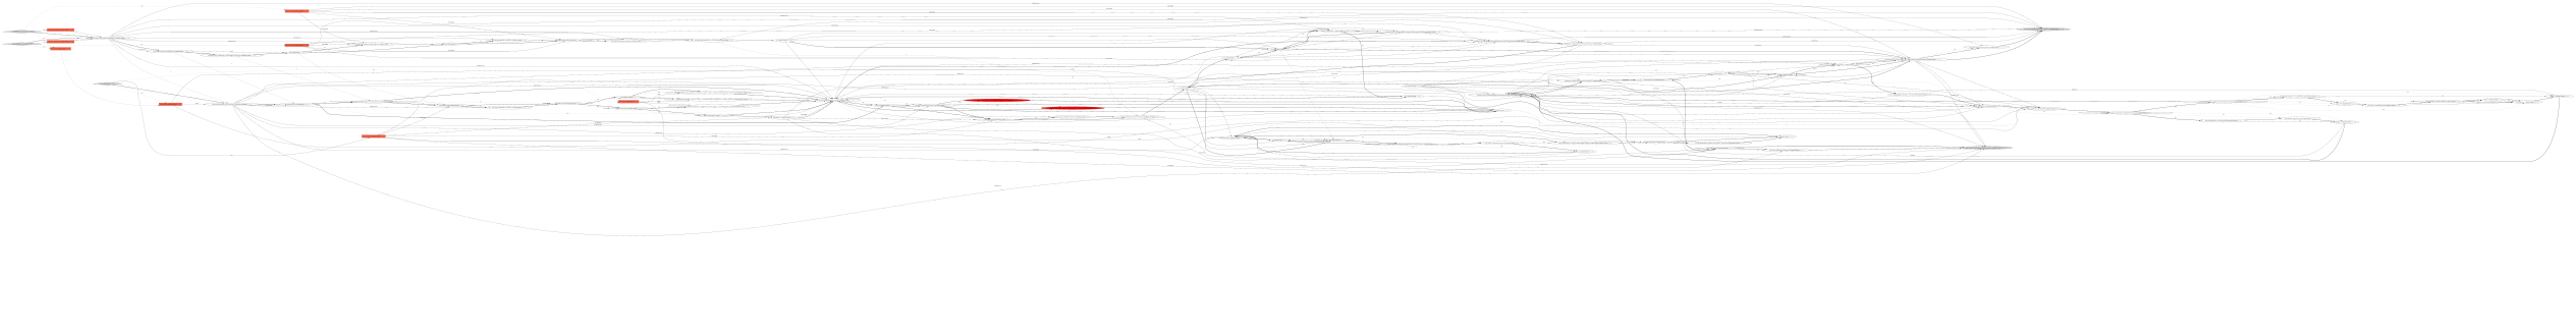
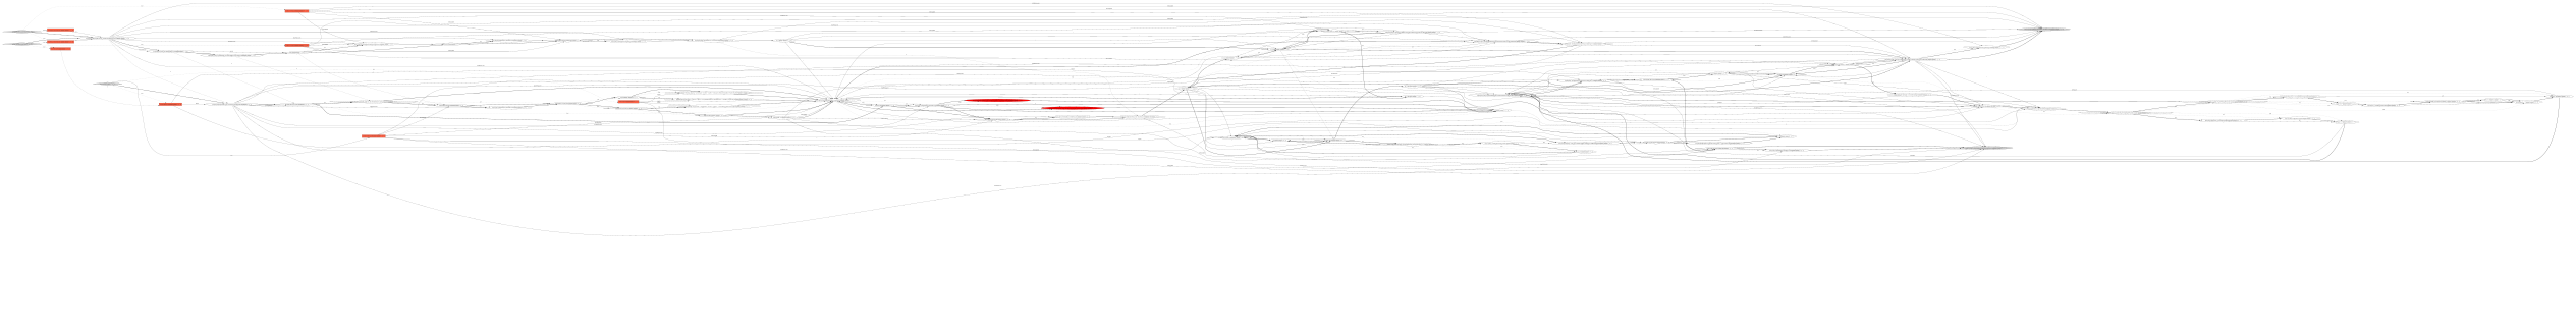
  digraph {
    fontname=Ubuntu
    rankdir=LR
    node [fillcolor=white fontname=Ubuntu shape=ellipse style=filled]
    edge [fontname=Ubuntu style=bold]
    n1 [label="!zipFile.exists()@@@21@@@['0', '0', '1']" shape=diamond]
    n2 [label="needsUpdate = true@@@22@@@['0', '0', '1']"]
    n3 [label="return new ArchiveState(needsUpdate,initialResources)@@@26@@@['1', '1', '1']"]
    n4 [label="needsUpdate && !doUpdate@@@31@@@['0', '0', '1']" shape=diamond]
    n5 [label="needsUpdate && !doUpdate@@@84@@@['0', '0', '1']" shape=diamond]
    n6 [fillcolor=lightgray label="return new ArchiveState(needsUpdate,newerResources)@@@87@@@['0', '0', '1']"]
    n7 [label="needsUpdate = needsUpdate || (newerResources(i(.length > 0)@@@79@@@['0', '0', '1']"]
    n8 [label="return new ArchiveState(true,initialResources)@@@29@@@['1', '1', '1']"]
    n9 [label="j++@@@27@@@['1', '1', '0']"]
    n10 [label="!zipFile.exists()@@@28@@@['1', '1', '1']" shape=diamond]
    n11 [label="newerResources(i( = selectOutOfDateResources(initialResources(i(,new IdentityMapper())@@@33@@@['1', '1', '0']"]
    n12 [label="return new ArchiveState(true,initialResources)@@@32@@@['0', '0', '1']"]
    n13 [label="final Resource(((( newerResources = new Resource((((((@@@34@@@['0', '0', '1']"]
    n14 [label="return new ArchiveState(true,initialResources)@@@85@@@['0', '0', '1']"]
    n15 [label="needsUpdate && !doUpdate@@@80@@@['0', '0', '1']" shape=diamond]
    n16 [label="prefix += \"/\"@@@72@@@['0', '0', '1']"]
    n17 [label="gm.setTo(prefix + \"*\")@@@74@@@['0', '0', '1']"]
    n18 [label="myMapper = gm@@@75@@@['0', '0', '1']"]
    n19 [label="final Resource(((( initialResources = grabResources(filesets)@@@3@@@['0', '0', '1']"]
    n20 [label="isEmpty(initialResources)@@@4@@@['0', '0', '1']" shape=diamond]
    n21 [label="newerResources(i( = selectOutOfDateResources(initialResources(i(,myMapper)@@@78@@@['0', '0', '1']"]
    n22 [label="j < initialResources(i(.length@@@41@@@['0', '0', '1']" shape=diamond]
    n23 [label="initialResources(i(.length == 0@@@53@@@['0', '0', '1']" shape=diamond]
    n24 [label="return new ArchiveState(true,initialResources)@@@7@@@['0', '0', '1']"]
    n25 [fillcolor=red label="throw new BuildException(\"A zip file cannot include \" + \"itself\",getLocation())@@@30@@@['1', '0', '0']"]
    n26 [fillcolor=red label="throw new BuildException(\"A zip file cannot include itself\",getLocation())@@@30@@@['0', '1', '0']"]
    n27 [label="Boolean.FALSE.equals(HAVE_NON_FILE_SET_RESOURCES_TO_ADD.get())@@@5@@@['0', '0', '1']" shape=diamond]
    n28 [label="i++@@@52@@@['0', '0', '1']"]
    n29 [label="i++@@@37@@@['0', '0', '1']"]
    n30 [label="resourceAsFile.equals(zipFile)@@@44@@@['0', '0', '1']" shape=diamond]
    n31 [label="j++@@@42@@@['0', '0', '1']"]
    n32 [label="final File resourceAsFile = FILE_UTILS.resolveFile(base,initialResources(i((j(.getName())@@@43@@@['0', '0', '1']"]
    n33 [label="newerResources(i( = new Resource((((edu.fdu.CPPDG.tinypdg.pe.ExpressionInfo@d5000c@@@54@@@['1', '1', '1']"]
    n34 [label="FileNameMapper myMapper = new IdentityMapper()@@@59@@@['0', '0', '1']"]
    n35 [label="emptyBehavior.equals(\"skip\")@@@9@@@['0', '0', '1']" shape=diamond]
    n36 [label="filesets(i( instanceof ZipFileSet@@@60@@@['0', '0', '1']" shape=diamond]
    n37 [label="zfs.getFullpath(getProject()) != null && !zfs.getFullpath(getProject()).equals(\"\")@@@62@@@['0', '0', '1']" shape=diamond]
    n38 [label="final ZipFileSet zfs = (ZipFileSet)filesets(i(@@@61@@@['0', '0', '1']"]
    n39 [label="myMapper = fm@@@65@@@['0', '0', '1']"]
    n40 [label="fm.setTo(zfs.getFullpath(getProject()))@@@64@@@['0', '0', '1']"]
    n41 [label="zfs.getPrefix(getProject()) != null && !zfs.getPrefix(getProject()).equals(\"\")@@@67@@@['0', '0', '1']" shape=diamond]
    n42 [label="final MergingMapper fm = new MergingMapper()@@@63@@@['0', '0', '1']"]
    n43 [label="empty@@@6@@@['1', '1', '0']" shape=diamond]
    n44 [label="needsUpdate && doUpdate@@@6@@@['0', '0', '1']" shape=diamond]
    n45 [label="!zipFile.exists()@@@9@@@['1', '1', '0']" shape=diamond]
    n46 [label="return new ArchiveState(needsUpdate,initialResources)@@@7@@@['1', '1', '0']"]
    n47 [label="return new ArchiveState(true,initialResources)@@@10@@@['1', '1', '0']"]
    n48 [label="needsUpdate && !doUpdate@@@12@@@['1', '1', '0']" shape=diamond]
    n49 [label="i < filesets.length@@@51@@@['0', '0', '1']" shape=diamond]
    n50 [label="int i = 0@@@35@@@['1', '1', '1']"]
    n51 [fillcolor=tomato label="final ResourceCollection(( rcs@@@2@@@['0', '1', '0']" shape=box]
    n52 [label="final Resource(((( initialResources = grabNonFileSetResources(rcs)@@@3@@@['1', '1', '0']"]
    n53 [label="initialResources(i(.length == 0@@@19@@@['1', '1', '0']" shape=diamond]
    n54 [label="return new ArchiveState(true,initialResources)@@@13@@@['1', '1', '0']"]
    n55 [label="return new ArchiveState(true,initialResources)@@@40@@@['1', '1', '0']"]
    n56 [label="final boolean empty = isEmpty(initialResources)@@@4@@@['1', '1', '0']"]
    n57 [label="i < filesets.length@@@36@@@['0', '0', '1']" shape=diamond]
    n58 [label="i++@@@18@@@['1', '1', '0']"]
    n59 [label="int i = 0@@@50@@@['0', '0', '1']"]
    n60 [label="!(fileset instanceof ZipFileSet) || ((ZipFileSet)fileset).getSrc(getProject()) == null@@@38@@@['0', '0', '1']" shape=diamond]
    n61 [label="i < rcs.length@@@17@@@['1', '1', '0']" shape=diamond]
    n62 [fillcolor=lightgray label="return new ArchiveState(needsUpdate,newerResources)@@@42@@@['1', '1', '0']"]
    n63 [label="HAVE_NON_FILE_SET_RESOURCES_TO_ADD.set(Boolean.valueOf(!empty))@@@5@@@['1', '1', '0']"]
    n64 [label="final GlobPatternMapper gm = new GlobPatternMapper()@@@68@@@['0', '0', '1']"]
    n65 [label="gm.setFrom(\"*\")@@@69@@@['0', '0', '1']"]
    n66 [label="String prefix = zfs.getPrefix(getProject())@@@70@@@['0', '0', '1']"]
    n67 [label="!prefix.endsWith(\"/\") && !prefix.endsWith(\"\\\")@@@71@@@['0', '0', '1']" shape=diamond]
    n68 [label="int j = 0@@@40@@@['0', '0', '1']"]
    n69 [label="final File base = filesets(i(.getDir(getProject())@@@39@@@['0', '0', '1']"]
    n70 [fillcolor=tomato label="final ResourceCollection(( rcs@@@2@@@['1', '0', '0']" shape=box]
    n71 [fillcolor=tomato label="final File zipFile@@@2@@@['0', '0', '1']" shape=box]
    n72 [label="logWhenWriting(archiveType + \" archive \" + zipFile + \" not updated because no new files were\" + \" included.\",Project.MSG_VERBOSE)@@@11@@@['0', '0', '1']"]
    n73 [label="logWhenWriting(\"Warning: skipping \" + archiveType + \" archive \" + zipFile + \" because no files were included.\",Project.MSG_WARN)@@@14@@@['0', '0', '1']"]
    n74 [label="throw new BuildException(\"Cannot create \" + archiveType + \" archive \" + zipFile + \": no files were included.\",getLocation())@@@18@@@['0', '0', '1']"]
    n75 [label="throw new BuildException(\"A zip file cannot include \" + \"itself\",getLocation())@@@45@@@['0', '0', '1']"]
    n76 [label="emptyBehavior.equals(\"fail\")@@@17@@@['0', '0', '1']" shape=diamond]
    n77 [label="needsUpdate = needsUpdate || (newerResources(i(.length > 0)@@@34@@@['1', '1', '0']"]
    n78 [label="int j = 0@@@25@@@['1', '1', '0']"]
    n79 [label="newerResources(i( = new Resource((((edu.fdu.CPPDG.tinypdg.pe.ExpressionInfo@d4fe85@@@20@@@['1', '1', '0']"]
    n80 [fillcolor=lightgray label="getNonFileSetResourcesToAdd['0', '1', '0']" shape=diamond]
    n81 [fillcolor=tomato label="final File zipFile@@@2@@@['1', '1', '0']" shape=box]
    n82 [fillcolor=tomato label="boolean needsUpdate@@@2@@@['0', '1', '0']" shape=box]
    n83 [fillcolor=tomato label="final FileSet(( filesets@@@2@@@['0', '0', '1']" shape=box]
    n84 [label="final Resource(((( newerResources = new Resource((((((@@@15@@@['1', '1', '0']"]
    n85 [label="int i = 0@@@16@@@['1', '1', '0']"]
    n86 [label="doUpdate@@@10@@@['0', '0', '1']" shape=diamond]
    n87 [fillcolor=lightgray label="getNonFileSetResourcesToAdd['1', '0', '0']" shape=diamond]
    n88 [fillcolor=tomato label="boolean needsUpdate@@@2@@@['1', '0', '0']" shape=box]
    n89 [fillcolor=lightgray label="getResourcesToAdd['0', '0', '1']" shape=diamond]
    n90 [fillcolor=tomato label="boolean needsUpdate@@@2@@@['0', '0', '1']" shape=box]
    n1 -> n2 [label=true style=dotted]
    n1 -> n2
    n1 -> n3
    n2 -> n3
    n2 -> n3 [label=needsUpdate style=solid]
    n2 -> n4 [label=needsUpdate style=solid]
    n2 -> n5 [label=needsUpdate style=solid]
    n2 -> n6 [label=needsUpdate style=solid]
    n2 -> n7 [label=needsUpdate style=solid]
    n3 -> n8 [label=true style=dotted]
    n3 -> n9 [label=true style=dotted]
    n3 -> n10
    n3 -> n10 [label=true style=dotted]
    n3 -> n11
    n4 -> n12 [label=true style=dotted]
    n4 -> n12
    n4 -> n13
    n5 -> n6
    n5 -> n14 [label=true style=dotted]
    n5 -> n14
    n7 -> n5 [label=needsUpdate style=solid]
    n7 -> n6 [label=needsUpdate style=solid]
    n7 -> n15 [label=needsUpdate style=solid]
    n7 -> n15
    n8 -> n4
    n8 -> n9
    n8 -> n25 [label=true style=dotted]
    n8 -> n25
    n8 -> n26
    n8 -> n26 [label=true style=dotted]
    n9 -> n3
    n9 -> n3 [label=j style=solid]
    n9 -> n38 [label=0 style=dashed]
    n10 -> n4
    n10 -> n8
    n10 -> n8 [label=fp style=solid]
    n10 -> n8 [label=true style=dotted]
    n11 -> n58 [label=i style=solid]
    n11 -> n62 [label=newerResources style=solid]
    n11 -> n77
    n11 -> n77 [label=i style=solid]
    n12 -> n13
    n13 -> n6 [label=newerResources style=solid]
    n13 -> n50
    n14 -> n6
    n15 -> n5
    n15 -> n28
    n16 -> n17
    n16 -> n17 [label=prefix style=solid]
    n17 -> n18
    n18 -> n21
    n18 -> n21 [label=myMapper style=solid]
    n19 -> n3 [label=initialResources style=solid]
    n19 -> n8 [label=initialResources style=solid]
    n19 -> n12 [label=initialResources style=solid]
    n19 -> n14 [label=initialResources style=solid]
    n19 -> n20
    n19 -> n20 [label=initialResources style=solid]
    n19 -> n21 [label=initialResources style=solid]
    n19 -> n22 [label=initialResources style=solid]
    n19 -> n23 [label=initialResources style=solid]
    n19 -> n24 [label=initialResources style=solid]
    n20 -> n3 [label=true style=dotted]
    n20 -> n10
    n20 -> n27 [label=true style=dotted]
    n20 -> n27
    n21 -> n6 [label=newerResources style=solid]
    n21 -> n7 [label=i style=solid]
    n21 -> n7
    n21 -> n28 [label=i style=solid]
    n22 -> n29
    n22 -> n30 [label=true style=dotted]
    n22 -> n31 [label=true style=dotted]
    n22 -> n32 [label=true style=dotted]
    n22 -> n32
    n23 -> n33
    n23 -> n33 [label=true style=dotted]
    n23 -> n34
    n24 -> n35
    n25 -> n9
    n25 -> n26 [label=0 style=dashed]
    n26 -> n9
    n27 -> n3
    n27 -> n35 [label=true style=dotted]
    n27 -> n44 [label=true style=dotted]
    n27 -> n44
    n28 -> n21 [label=i style=solid]
    n28 -> n23 [label=i style=solid]
    n28 -> n36 [label=i style=solid]
    n28 -> n38 [label=i style=solid]
    n28 -> n49
    n28 -> n49 [label=i style=solid]
    n29 -> n22 [label=i style=solid]
    n29 -> n57
    n29 -> n57 [label=i style=solid]
    n30 -> n31
    n30 -> n75 [label=true style=dotted]
    n30 -> n75
    n31 -> n22
    n31 -> n22 [label=j style=solid]
    n32 -> n30
    n33 -> n6 [label=newerResources style=solid]
    n33 -> n21 [label=i style=solid]
    n33 -> n23 [label=i style=solid]
    n33 -> n36 [label=i style=solid]
    n33 -> n38 [label=i style=solid]
    n33 -> n49
    n33 -> n49 [label=i style=solid]
    n33 -> n55 [label=true style=dotted]
    n33 -> n55
    n33 -> n62
    n34 -> n21 [label=myMapper style=solid]
    n34 -> n36
    n35 -> n76 [label=false style=dotted]
    n35 -> n76
    n35 -> n86
    n35 -> n86 [label=true style=dotted]
    n36 -> n21
    n36 -> n37 [label=true style=dotted]
    n36 -> n38 [label=true style=dotted]
    n36 -> n38
    n37 -> n39 [label=true style=dotted]
    n37 -> n40 [label=true style=dotted]
    n37 -> n41 [label=false style=dotted]
    n37 -> n41
    n37 -> n42 [label=true style=dotted]
    n37 -> n42
    n38 -> n37
    n39 -> n21 [label=myMapper style=solid]
    n39 -> n21
    n40 -> n39
    n41 -> n17 [label=true style=dotted]
    n41 -> n18 [label=true style=dotted]
    n41 -> n21
    n41 -> n64 [label=true style=dotted]
    n41 -> n64
    n41 -> n65 [label=true style=dotted]
    n41 -> n66 [label=true style=dotted]
    n41 -> n67 [label=true style=dotted]
    n42 -> n39 [label=fm style=solid]
    n42 -> n40
    n43 -> n44 [label=0 style=dashed]
    n43 -> n45
    n43 -> n46
    n43 -> n46 [label=true style=dotted]
    n44 -> n24
    n44 -> n24 [label=true style=dotted]
    n44 -> n35
    n45 -> n47
    n45 -> n47 [label=true style=dotted]
    n45 -> n48
    n46 -> n45
    n47 -> n48
    n48 -> n54
    n48 -> n54 [label=true style=dotted]
    n48 -> n84
    n49 -> n7 [label=true style=dotted]
    n49 -> n15 [label=true style=dotted]
    n49 -> n21 [label=true style=dotted]
    n49 -> n23 [label=true style=dotted]
    n49 -> n23
    n49 -> n28 [label=true style=dotted]
    n49 -> n34 [label=true style=dotted]
    n49 -> n36 [label=true style=dotted]
    n50 -> n22 [label=i style=solid]
    n50 -> n29 [label=i style=solid]
    n50 -> n33
    n50 -> n57 [label=i style=solid]
    n50 -> n57
    n50 -> n58
    n51 -> n52 [label=rcs style=solid]
    n52 -> n3 [label=initialResources style=solid]
    n52 -> n11 [label=initialResources style=solid]
    n52 -> n19 [label=0 style=dashed]
    n52 -> n46 [label=initialResources style=solid]
    n52 -> n47 [label=initialResources style=solid]
    n52 -> n53 [label=initialResources style=solid]
    n52 -> n54 [label=initialResources style=solid]
    n52 -> n55 [label=initialResources style=solid]
    n52 -> n56
    n52 -> n56 [label=initialResources style=solid]
    n53 -> n78
    n53 -> n79 [label=true style=dotted]
    n53 -> n79
    n54 -> n84
    n55 -> n62
    n56 -> n20 [label=0 style=dashed]
    n56 -> n43 [label=empty style=solid]
    n56 -> n63
    n57 -> n29 [label=true style=dotted]
+   n57 -> n59
    n57 -> n60 [label=true style=dotted]
    n57 -> n60
    n58 -> n3 [label=i style=solid]
    n58 -> n11 [label=i style=solid]
    n58 -> n53 [label=i style=solid]
    n58 -> n61 [label=i style=solid]
    n58 -> n61
    n59 -> n21 [label=i style=solid]
    n59 -> n23 [label=i style=solid]
    n59 -> n36 [label=i style=solid]
    n59 -> n38 [label=i style=solid]
    n59 -> n49
    n59 -> n49 [label=i style=solid]
    n60 -> n22 [label=true style=dotted]
    n60 -> n29
    n60 -> n68 [label=true style=dotted]
    n60 -> n69 [label=true style=dotted]
    n60 -> n69
    n61 -> n3 [label=true style=dotted]
    n61 -> n11 [label=true style=dotted]
    n61 -> n33
    n61 -> n50 [label=true style=dotted]
    n61 -> n53 [label=true style=dotted]
    n61 -> n53
    n61 -> n57 [label=0 style=dashed]
    n61 -> n58 [label=true style=dotted]
    n61 -> n77 [label=true style=dotted]
    n61 -> n78 [label=true style=dotted]
    n63 -> n27 [label=0 style=dashed]
    n63 -> n43
    n64 -> n18 [label=gm style=solid]
    n64 -> n65
    n65 -> n66
    n66 -> n17 [label=prefix style=solid]
    n66 -> n67
    n67 -> n16 [label=true style=dotted]
    n67 -> n16
    n67 -> n17
    n68 -> n22 [label=j style=solid]
    n68 -> n22
    n69 -> n32 [label=base style=solid]
    n69 -> n68
    n70 -> n52 [label=rcs style=solid]
    n71 -> n30 [label=zipFile style=solid]
    n71 -> n72 [label=zipFile style=solid]
    n71 -> n73 [label=zipFile style=solid]
    n71 -> n74 [label=zipFile style=solid]
    n72 -> n3
    n73 -> n3
    n74 -> n3
    n75 -> n31
    n76 -> n1
    n76 -> n1 [label=false style=dotted]
    n76 -> n74 [label=true style=dotted]
    n76 -> n74
    n77 -> n33 [label=needsUpdate style=solid]
    n77 -> n50
    n77 -> n50 [label=needsUpdate style=solid]
    n77 -> n62 [label=needsUpdate style=solid]
    n78 -> n3
    n78 -> n3 [label=j style=solid]
    n78 -> n9 [label=j style=solid]
    n79 -> n3 [label=i style=solid]
    n79 -> n11 [label=i style=solid]
    n79 -> n53 [label=i style=solid]
    n79 -> n61 [label=i style=solid]
    n79 -> n61
    n79 -> n62 [label=newerResources style=solid]
    n80 -> n51 [label=prefix style=dotted]
    n80 -> n52
    n80 -> n81 [label=true style=dotted]
    n80 -> n82 [label=true style=dotted]
    n81 -> n83 [label=0 style=dashed]
    n82 -> n33 [label=needsUpdate style=solid]
    n82 -> n46 [label=needsUpdate style=solid]
    n82 -> n48 [label=needsUpdate style=solid]
    n82 -> n62 [label=needsUpdate style=solid]
    n82 -> n77 [label=needsUpdate style=solid]
    n83 -> n19 [label=filesets style=solid]
    n83 -> n36 [label=filesets style=solid]
    n83 -> n38 [label=filesets style=solid]
    n84 -> n13 [label=0 style=dashed]
    n84 -> n62 [label=newerResources style=solid]
    n84 -> n85
    n85 -> n3 [label=i style=solid]
    n85 -> n11 [label=i style=solid]
    n85 -> n53 [label=i style=solid]
    n85 -> n61 [label=i style=solid]
    n85 -> n61
    n86 -> n72 [label=true style=dotted]
    n86 -> n72
    n86 -> n73
    n86 -> n73 [label=false style=dotted]
    n87 -> n52
    n87 -> n70 [label=true style=dotted]
    n87 -> n81 [label=true style=dotted]
    n87 -> n88 [label=true style=dotted]
    n88 -> n33 [label=needsUpdate style=solid]
    n88 -> n46 [label=needsUpdate style=solid]
    n88 -> n48 [label=needsUpdate style=solid]
    n88 -> n62 [label=needsUpdate style=solid]
    n88 -> n77 [label=needsUpdate style=solid]
    n89 -> n19
    n89 -> n71 [label=true style=dotted]
    n89 -> n83 [label=true style=dotted]
    n89 -> n90 [label=true style=solid]
    n90 -> n3 [label=needsUpdate style=solid]
    n90 -> n4 [label=needsUpdate style=solid]
    n90 -> n5 [label=needsUpdate style=solid]
    n90 -> n6 [label=needsUpdate style=solid]
    n90 -> n7 [label=needsUpdate style=solid]
    n90 -> n44 [label=needsUpdate style=solid]
  }
